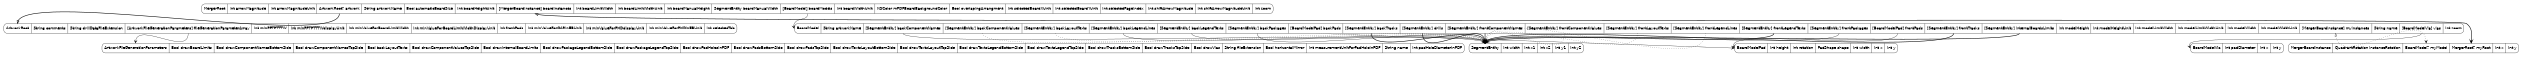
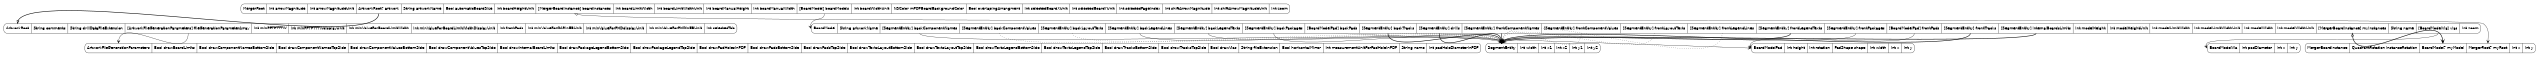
  digraph {
    rankdir=TB
    node [fontname=helvetica shape=record style=rounded]
    edge [arrowhead=vee arrowtail=none dir=both headport=SegmentEntity style=solid]
-   n1 [label="<MergerRoot>MergerRoot|Int arrowMagnitude|Int arrowMagnitudeUnit|<artwork>ArtworkRoot? artwork|String artworkName|Bool automaticBoardSize|Int boardHeightUnit|<boardInstances>[MergerBoardInstance] boardInstances|Int boardLimitWidth|Int boardLimitWidthUnit|Int boardManualHeight|SegmentEntity boardManualWidth|<boardModels>[BoardModel] boardModels|Int boardWidthUnit|NSColor mPDFBoardBackgroundColor|Bool overlapingArrangment|Int selectedBoardXUnit|Int selectedBoardYUnit|Int selectedPageIndex|Int shiftArrowMagnitude|Int shiftArrowMagnitudeUnit|Int zoom"]
+   n1 [label="<MergerRoot>MergerRoot|Int arrowMagnitude|Int arrowMagnitudeUnit|<artwork>ArtworkRoot? artwork|String artworkName|Bool automaticBoardSize|Int boardHeightUnit|<boardInstances>[MergerBoardInstance] boardInstances|Int boardLimitWidth|Int boardLimitWidthUnit|Int boardManualHeight|Int boardManualWidth|<boardModels>[BoardModel] boardModels|Int boardWidthUnit|NSColor mPDFBoardBackgroundColor|Bool overlapingArrangment|Int selectedBoardXUnit|Int selectedBoardYUnit|Int selectedPageIndex|Int shiftArrowMagnitude|Int shiftArrowMagnitudeUnit|Int zoom"]
    n2 [label="<BoardModel>BoardModel|String artworkName|<backComponentNames>[SegmentEntity] backComponentNames|<backComponentValues>[SegmentEntity] backComponentValues|<backLayoutTexts>[SegmentEntity] backLayoutTexts|<backLegendLines>[SegmentEntity] backLegendLines|<backLegendTexts>[SegmentEntity] backLegendTexts|<backPackages>[SegmentEntity] backPackages|<backPads>[BoardModelPad] backPads|<backTracks>[SegmentEntity] backTracks|<drills>[SegmentEntity] drills|<frontComponentNames>[SegmentEntity] frontComponentNames|<frontComponentValues>[SegmentEntity] frontComponentValues|<frontLayoutTexts>[SegmentEntity] frontLayoutTexts|<frontLegendLines>[SegmentEntity] frontLegendLines|<frontLegendTexts>[SegmentEntity] frontLegendTexts|<frontPackages>[SegmentEntity] frontPackages|<frontPads>[BoardModelPad] frontPads|<frontTracks>[SegmentEntity] frontTracks|<internalBoardsLimits>[SegmentEntity] internalBoardsLimits|Int modelHeight|Int modelHeightUnit|Int modelLimitWidth|Int modelLimitWidthUnit|Int modelWidth|Int modelWidthUnit|<myInstances>[MergerBoardInstance] myInstances|String name|<vias>[BoardModelVia] vias|Int zoom"]
    n3 [label="<MergerBoardInstance>MergerBoardInstance|QuadrantRotation instanceRotation|<myModel>BoardModel? myModel|<myRoot>MergerRoot? myRoot|Int x|Int y"]
    n4 [label="<ArtworkRoot>ArtworkRoot|String comments|String drillDataFileExtension|<fileGenerationParameterArray>[ArtworkFileGenerationParameters] fileGenerationParameterArray|Int minPPTPTTTW|Int minPPTPTTTWdisplayUnit|Int minValueForBoardLimitWidth|Int minValueForBoardLimitWidthDisplayUnit|Int frontPads|Int minValueForOARinEBUnit|Int minValueForPHDdisplayUnit|Int minValueForPHDinEBUnit|Int selectedTab"]
    n5 [label="<BoardModelVia>BoardModelVia|Int padDiameter|Int x|Int y"]
    n6 [label="<BoardModelPad>BoardModelPad|Int height|Int rotation|PadShape shape|Int width|Int x|Int y"]
    n7 [label="<SegmentEntity>SegmentEntity|Int width|Int x1|Int x2|Int y1|Int y2"]
-   n8 [label="<ArtworkFileGenerationParameters>ArtworkFileGenerationParameters|Bool drawBoardLimits|Bool drawComponentNamesBottomSide|Bool drawComponentNamesTopSide|Bool backLayoutTexts|Bool drawComponentValuesTopSide|Bool drawInternalBoardLimits|Bool drawPackageLegendBottomSide|Bool drawPackageLegendTopSide|Bool drawPadHolesInPDF|Bool drawPadsBottomSide|Bool drawPadsTopSide|Bool drawTextsLayoutBottomSide|Bool drawTextsLayoutTopSide|Bool drawTextsLegendBottomSide|Bool drawTextsLegendTopSide|Bool drawTracksBottomSide|Bool drawTracksTopSide|Bool drawVias|String fileExtension|Bool horizontalMirror|Int measurementUnitForPadHoleInPDF|String name|Int padHoleDiameterInPDF"]
+   n8 [label="<ArtworkFileGenerationParameters>ArtworkFileGenerationParameters|Bool drawBoardLimits|Bool drawComponentNamesBottomSide|Bool drawComponentNamesTopSide|Bool drawComponentValuesBottomSide|Bool drawComponentValuesTopSide|Bool drawInternalBoardLimits|Bool drawPackageLegendBottomSide|Bool drawPackageLegendTopSide|Bool drawPadHolesInPDF|Bool drawPadsBottomSide|Bool drawPadsTopSide|Bool drawTextsLayoutBottomSide|Bool drawTextsLayoutTopSide|Bool drawTextsLegendBottomSide|Bool drawTextsLegendTopSide|Bool drawTracksBottomSide|Bool drawTracksTopSide|Bool drawVias|String fileExtension|Bool horizontalMirror|Int measurementUnitForPadHoleInPDF|String name|Int padHoleDiameterInPDF"]
    n1 -> n2 [headport=BoardModel tailport=boardModels]
-   n1 -> n3 [arrowtail=onormal headport=myRoot style=bold tailport=boardInstances]
+   n1 -> n3 [arrowtail=onormal headport=myRoot tailport=boardInstances]
    n1 -> n4 [arrowhead=onormal headport=ArtworkRoot style=bold tailport=artwork]
-   n2 -> n3 [arrowtail=onormal headport=myModel style=dotted tailport=myInstances]
+   n2 -> n3 [arrowtail=onormal headport=myModel style=bold tailport=myInstances]
    n2 -> n5 [headport=BoardModelVia tailport=vias]
    n2 -> n6 [headport=BoardModelPad tailport=backPads]
    n2 -> n6 [headport=BoardModelPad tailport=frontPads]
    n2 -> n7 [tailport=backComponentNames]
    n2 -> n7 [style=dotted tailport=backComponentValues]
    n2 -> n7 [style=dotted tailport=backLayoutTexts]
    n2 -> n7 [tailport=backLegendLines]
    n2 -> n7 [tailport=backLegendTexts]
    n2 -> n7 [tailport=backPackages]
    n2 -> n7 [style=bold tailport=backTracks]
    n2 -> n7 [style=bold tailport=drills]
    n2 -> n7 [style=bold tailport=frontComponentNames]
    n2 -> n7 [style=dotted tailport=frontComponentValues]
    n2 -> n7 [style=dotted tailport=frontLayoutTexts]
    n2 -> n7 [style=dotted tailport=frontLegendLines]
    n2 -> n7 [style=bold tailport=frontLegendTexts]
    n2 -> n7 [tailport=frontPackages]
    n2 -> n7 [style=bold tailport=frontTracks]
    n2 -> n7 [style=bold tailport=internalBoardsLimits]
    n4 -> n8 [headport=ArtworkFileGenerationParameters tailport=fileGenerationParameterArray]
  }
